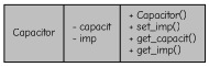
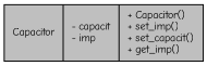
  digraph {
    rankdir=LR
    fontname="Comic Neue"
-   n1 [color=black fillcolor=grey75 fontcolor=black fontname="Comic Neue" fontsize=10 height=0.2 label="{Capacitor\n|- capacit\l- imp\l|+ Capacitor()\l+ set_imp()\l+ get_capacit()\l+ get_imp()\l}" shape=record style=filled width=0.4]
+   n1 [color=black fillcolor=grey75 fontcolor=black fontname="Comic Neue" fontsize=10 height=0.2 label="{Capacitor\n|- capacit\l- imp\l|+ Capacitor()\l+ set_imp()\l+ set_capacit()\l+ get_imp()\l}" shape=record style=filled width=0.4]
  }
